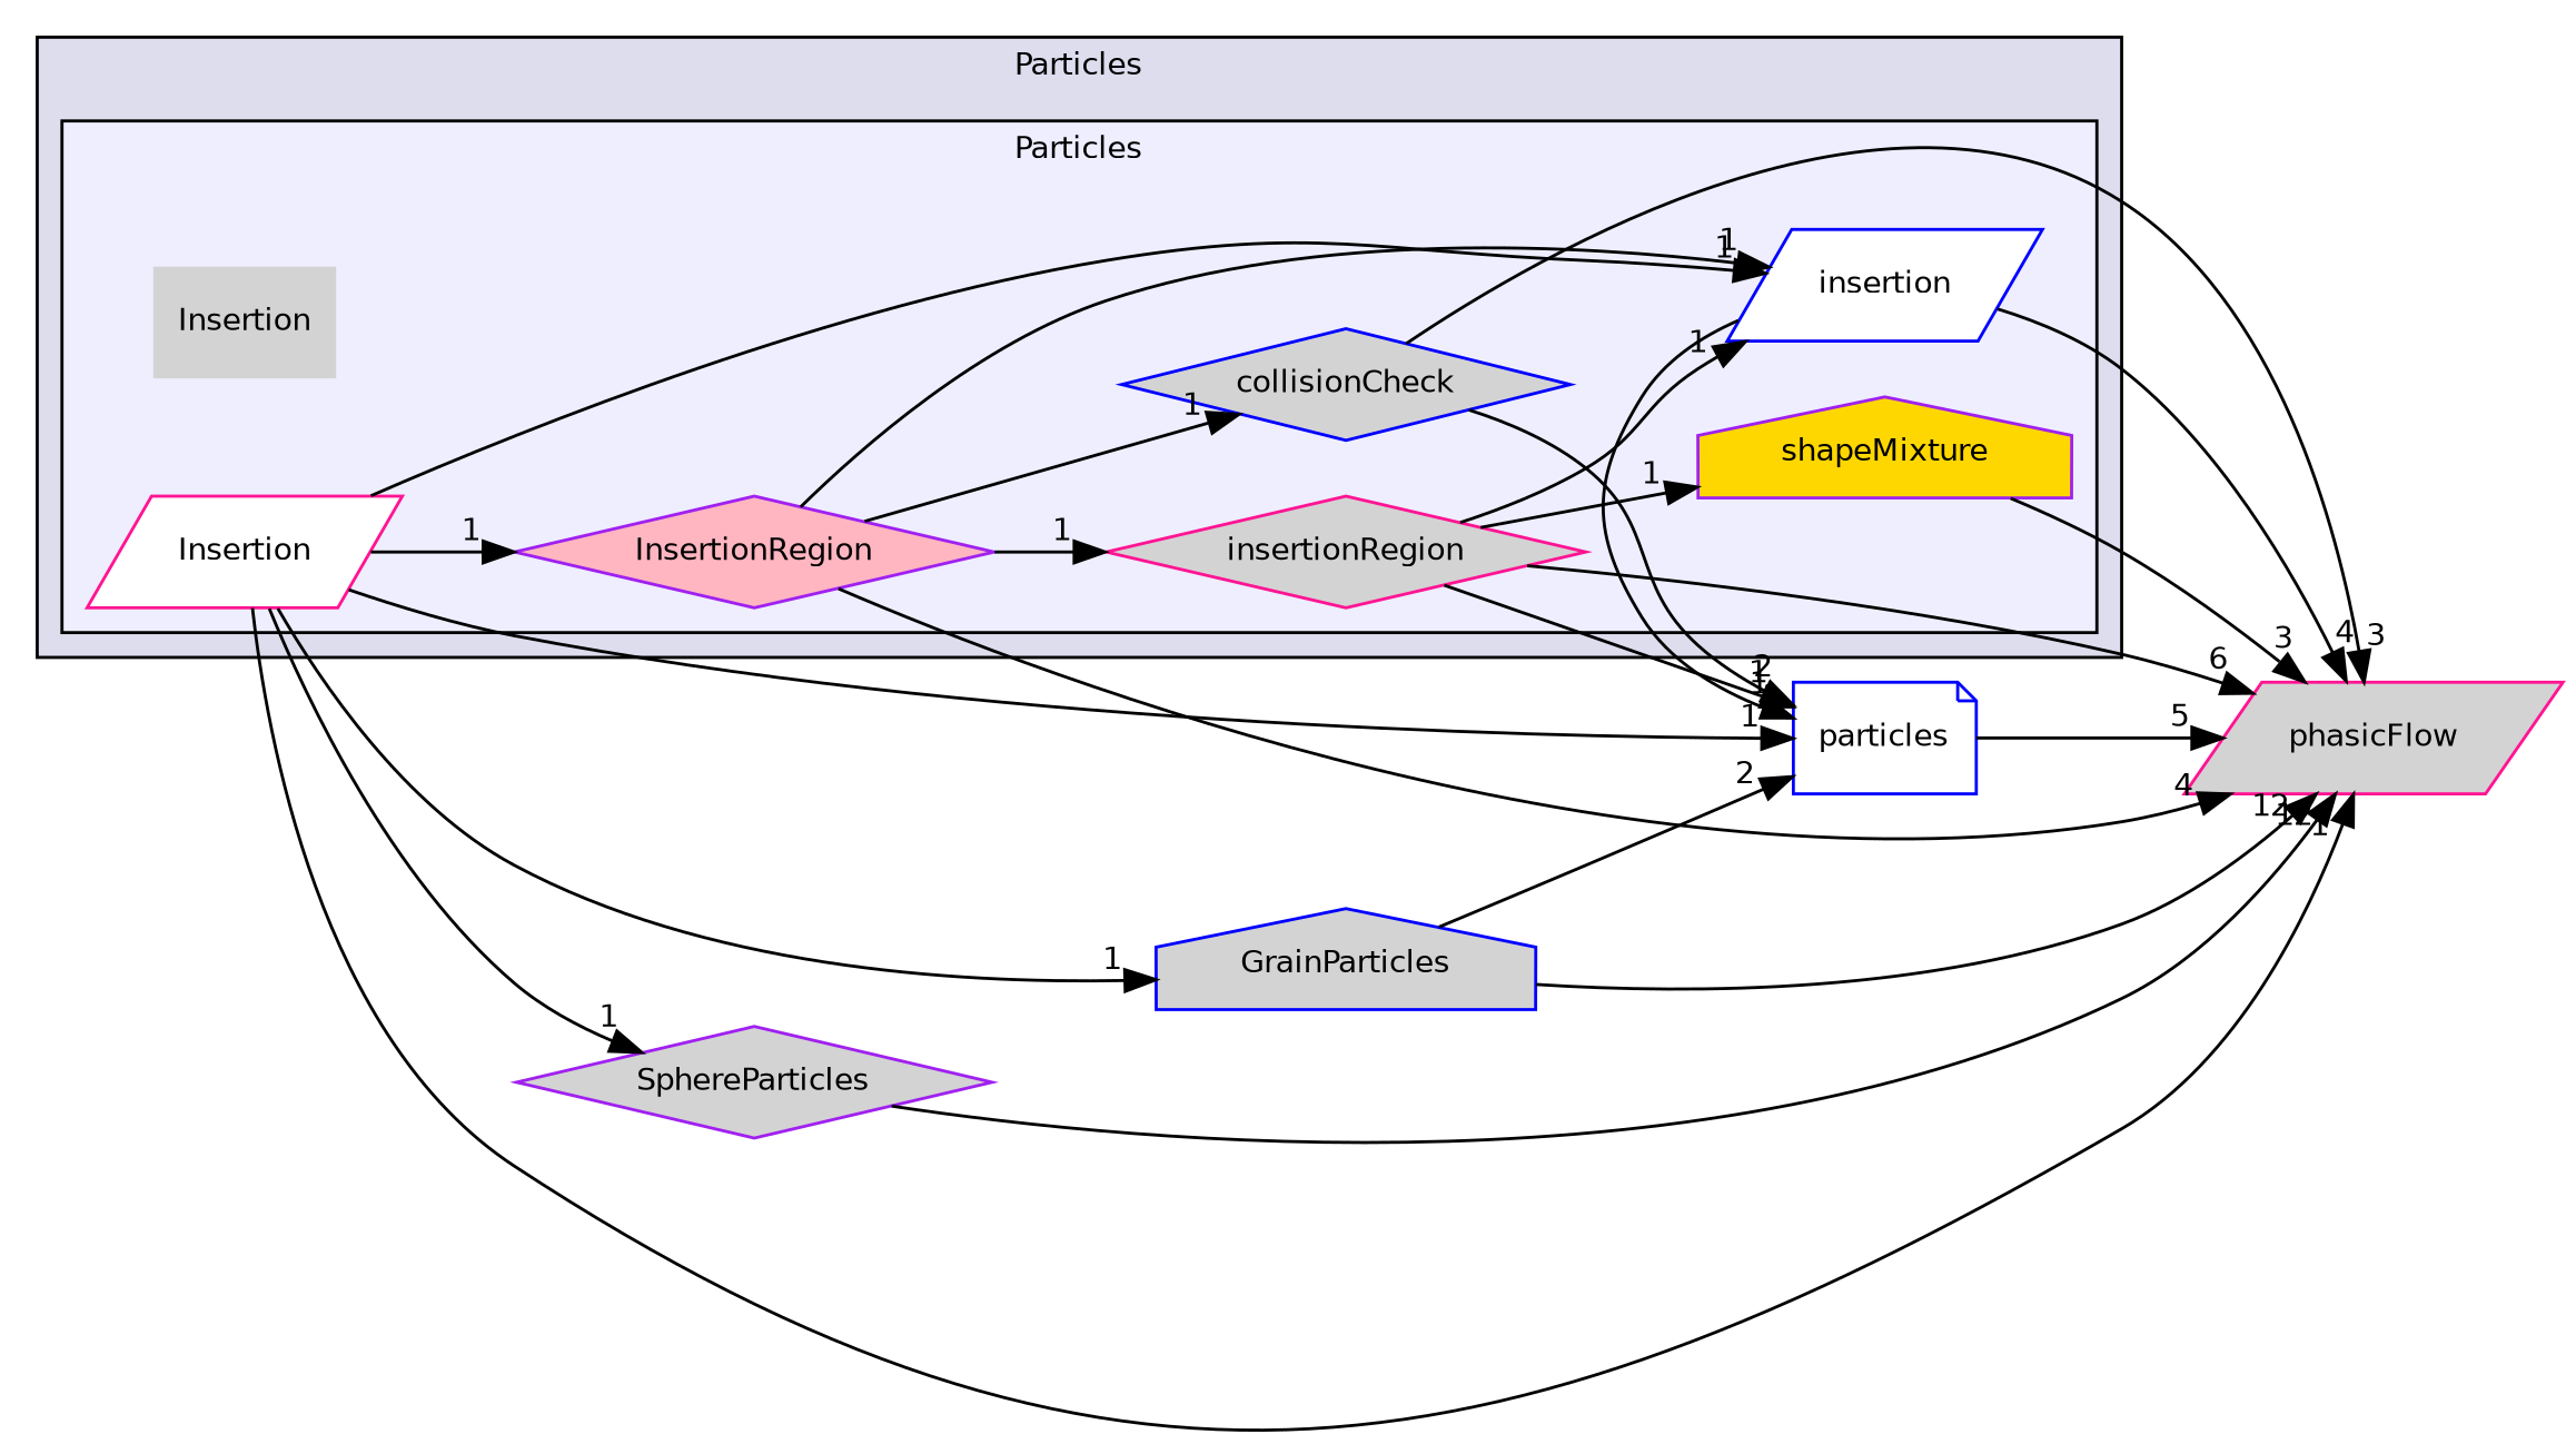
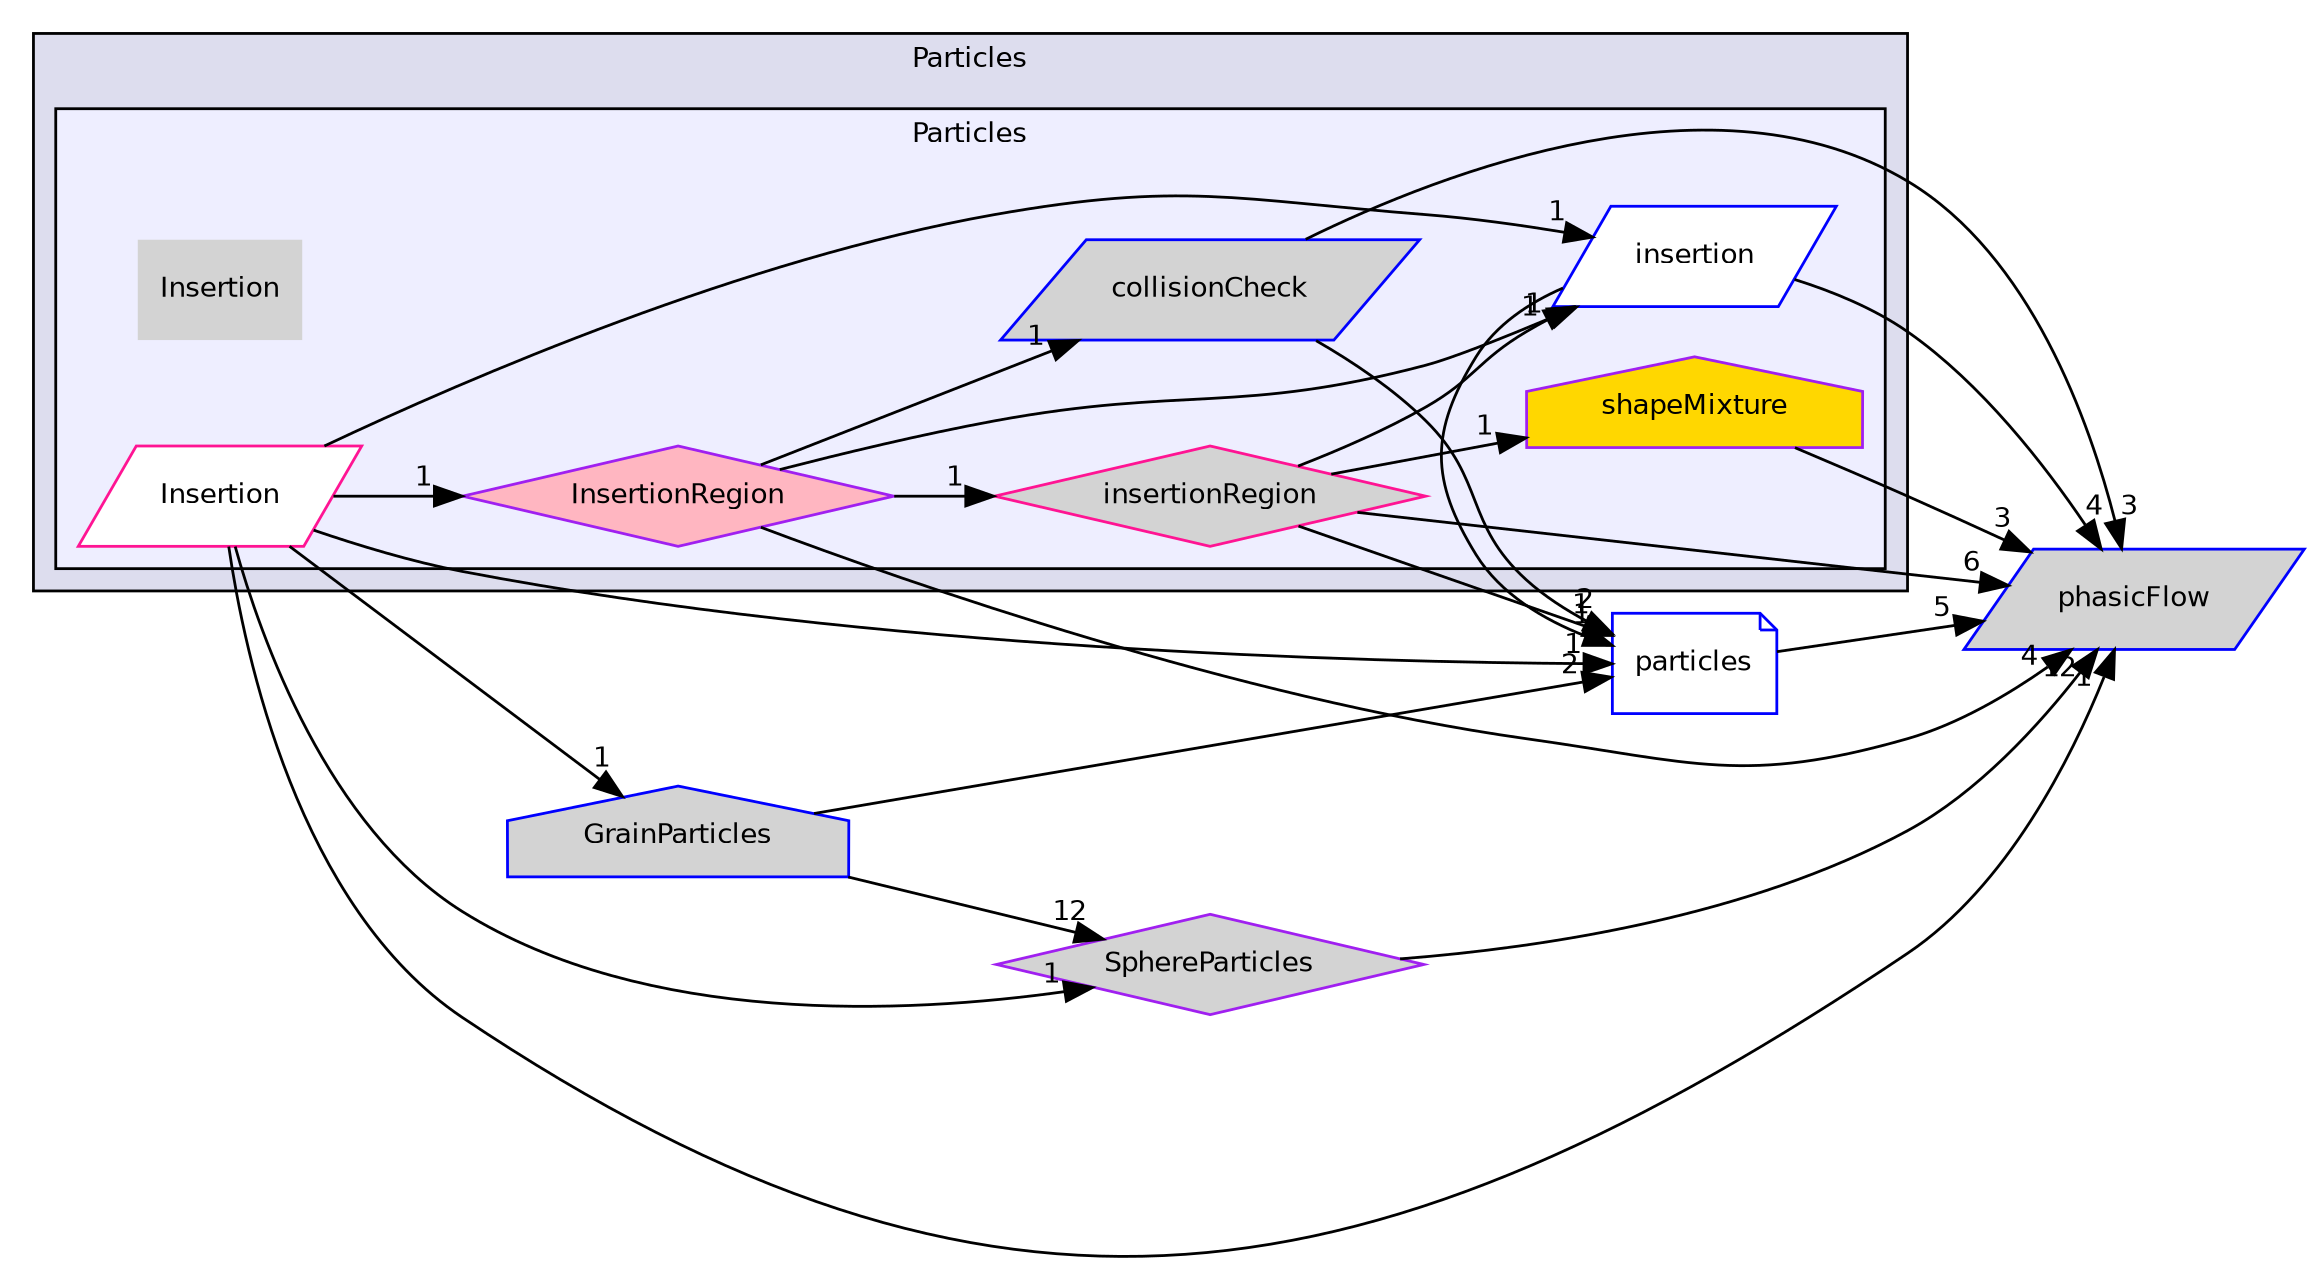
  digraph {
    compound=true
    rankdir=LR
    node [color=blue fillcolor=lightgrey fontname=Helvetica fontsize=10 shape=diamond style=filled]
    edge [headlabel=1 labeldistance=1.5 labelfontname=Helvetica labelfontsize=10]
    n1 [label=Insertion shape=plaintext]
-   n2 [label=collisionCheck]
+   n2 [label=collisionCheck shape=parallelogram]
    n3 [fillcolor=white label=insertion shape=parallelogram]
    n4 [color=deeppink fillcolor=white label=Insertion shape=parallelogram]
    n5 [color=purple fillcolor=lightpink label=InsertionRegion]
    n6 [color=deeppink label=insertionRegion]
    n7 [color=purple fillcolor=gold label=shapeMixture shape=house]
-   n8 [color=deeppink label=phasicFlow shape=parallelogram]
+   n8 [label=phasicFlow shape=parallelogram]
    n9 [fillcolor=white label=particles shape=note]
    n10 [label=GrainParticles shape=house]
    n11 [color=purple label=SphereParticles]
    subgraph cluster_1 {
      bgcolor="#ddddee"
      fontname=Helvetica
      fontsize=10
      label=Particles
      pencolor=black
      subgraph cluster_2 {
        bgcolor="#eeeeff"
        fontname=Helvetica
        fontsize=10
        label=Particles
        pencolor=black
        n1
        n2
        n3
        n4
        n5
        n6
        n7
      }
    }
    n2 -> n8 [headlabel=3]
    n2 -> n9 [headlabel=2]
    n3 -> n8 [headlabel=4]
    n3 -> n9
    n4 -> n3
    n4 -> n5
    n4 -> n8
    n4 -> n9
    n4 -> n10
    n4 -> n11
    n5 -> n2
    n5 -> n3
    n5 -> n6
    n5 -> n8 [headlabel=4]
    n6 -> n3
    n6 -> n7
    n6 -> n8 [headlabel=6]
    n6 -> n9
    n7 -> n8 [headlabel=3]
    n9 -> n8 [headlabel=5]
-   n10 -> n8 [headlabel=12]
+   n10 -> n11 [headlabel=12]
    n10 -> n9 [headlabel=2]
    n11 -> n8 [headlabel=12]
  }
